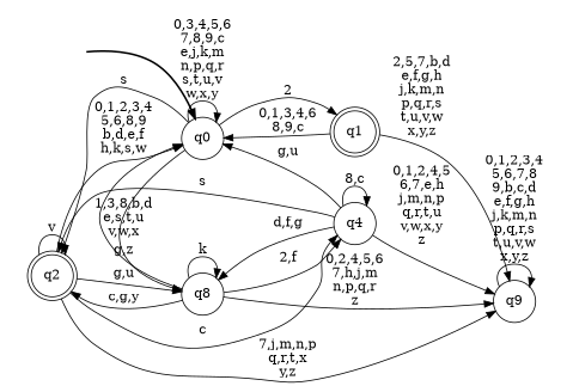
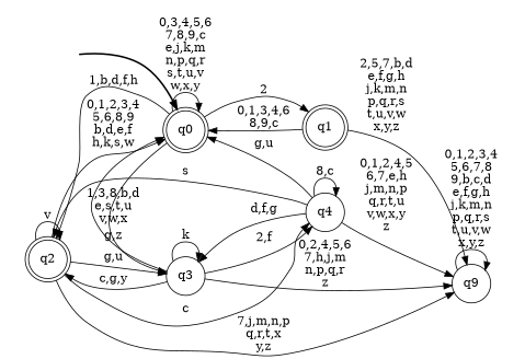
  digraph {
    rankdir=LR
    node [shape=doublecircle style="rounded,filled" color=black fillcolor=white]
    __start0 [height=0 shape=none style=invis width=0 color="" fillcolor=""]
-   n2 [label=q0 shape=circle]
+   n2 [label=q0]
    n3 [label=q1]
    n4 [label=q2]
-   n5 [label=q8 shape=circle style=filled]
+   n5 [label=q3 shape=circle style=filled]
    n6 [label=q9 shape=circle style=filled]
    n7 [label=q4 shape=circle style=filled]
    subgraph cluster_1 {
      nodesep=0.15
      ranksep=0.15
      style=invis
      __start0
      n2
    }
    __start0 -> n2 [penwidth=2]
    n2 -> n2 [label="0,3,4,5,6\n7,8,9,c\ne,j,k,m\nn,p,q,r\ns,t,u,v\nw,x,y"]
    n2 -> n3 [label=2]
-   n2 -> n4 [label=s]
+   n2 -> n4 [label="1,b,d,f,h"]
    n2 -> n5 [label="g,z"]
    n3 -> n2 [label="0,1,3,4,6\n8,9,c"]
    n3 -> n6 [label="2,5,7,b,d\ne,f,g,h\nj,k,m,n\np,q,r,s\nt,u,v,w\nx,y,z"]
    n4 -> n2 [label="0,1,2,3,4\n5,6,8,9\nb,d,e,f\nh,k,s,w"]
    n4 -> n4 [label=v]
    n4 -> n5 [label="g,u"]
    n4 -> n6 [label="7,j,m,n,p\nq,r,t,x\ny,z"]
    n4 -> n7 [label=c]
    n5 -> n2 [label="1,3,8,b,d\ne,s,t,u\nv,w,x"]
    n5 -> n4 [label="c,g,y"]
    n5 -> n5 [label=k]
    n5 -> n6 [label="0,2,4,5,6\n7,h,j,m\nn,p,q,r\nz"]
    n5 -> n7 [label="2,f"]
    n6 -> n6 [label="0,1,2,3,4\n5,6,7,8\n9,b,c,d\ne,f,g,h\nj,k,m,n\np,q,r,s\nt,u,v,w\nx,y,z"]
    n7 -> n2 [label="g,u"]
    n7 -> n4 [label=s]
    n7 -> n5 [label="d,f,g"]
    n7 -> n6 [label="0,1,2,4,5\n6,7,e,h\nj,m,n,p\nq,r,t,u\nv,w,x,y\nz"]
    n7 -> n7 [label="8,c"]
  }
